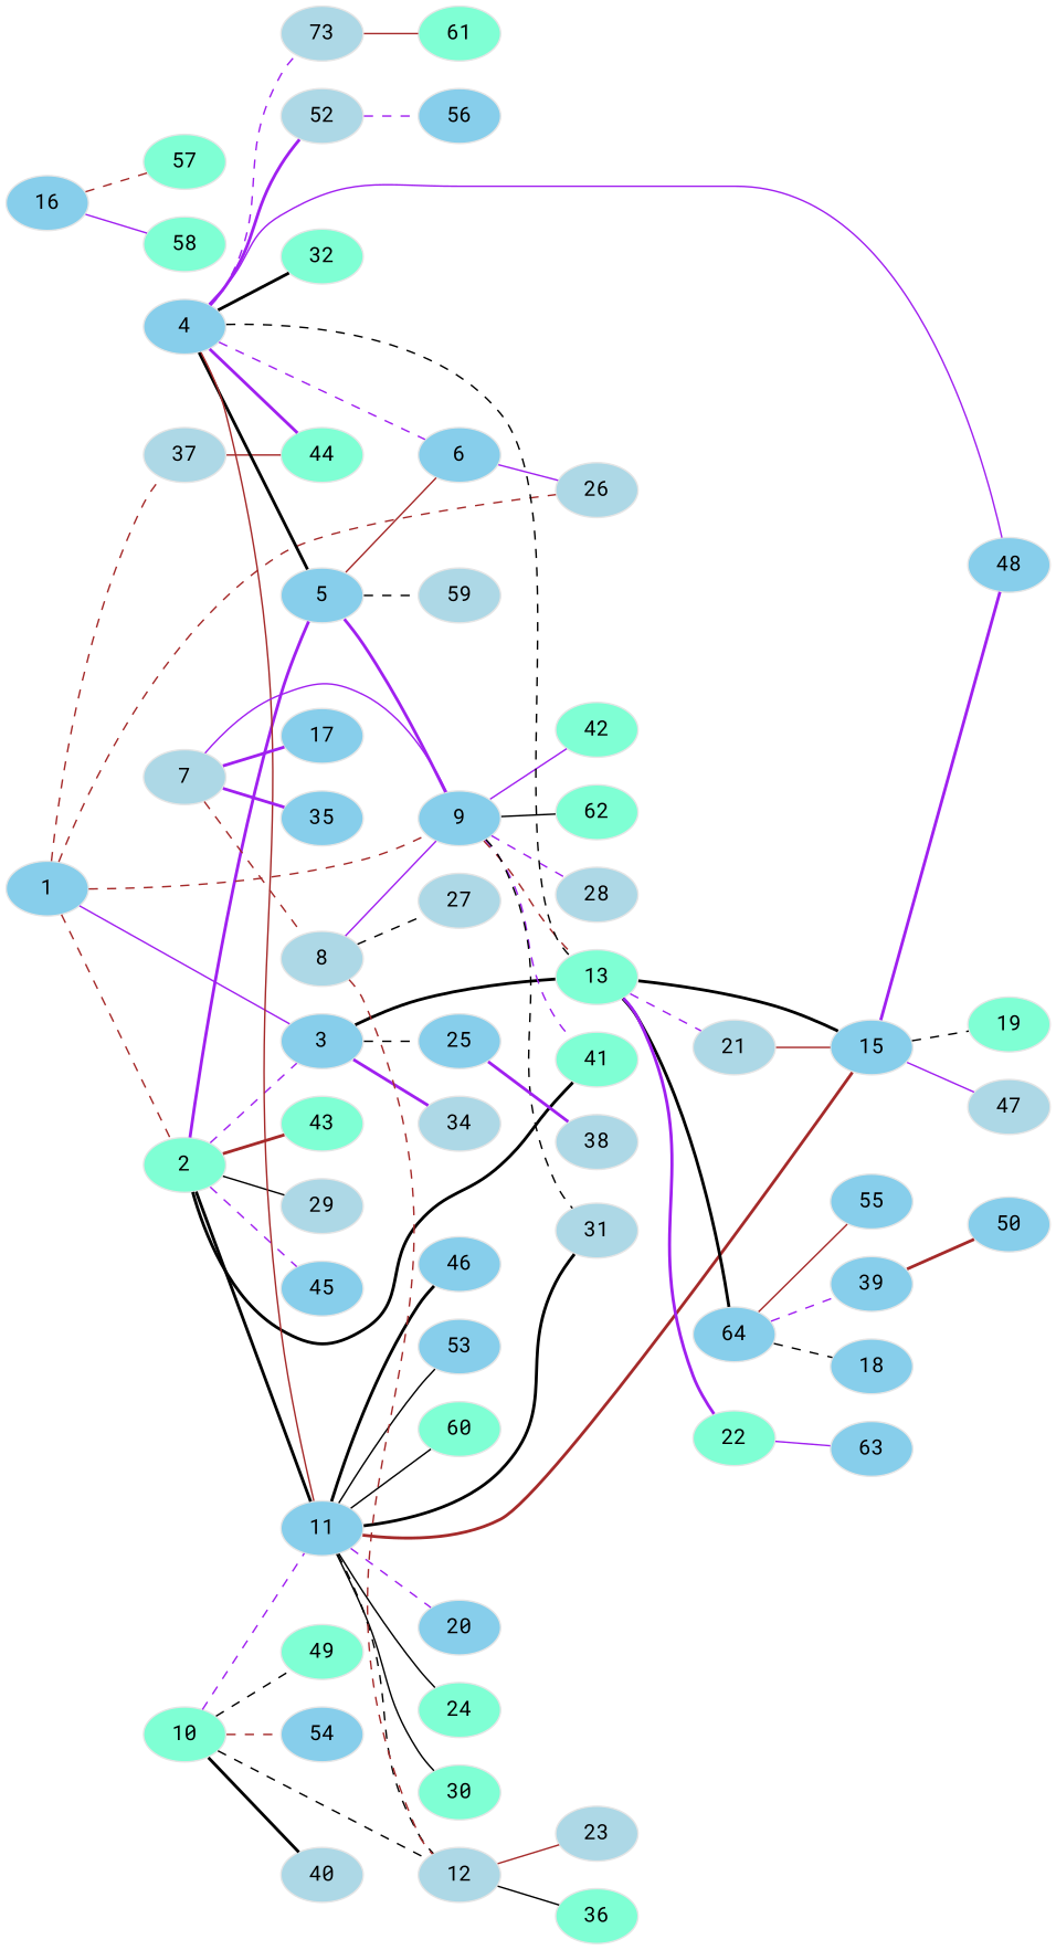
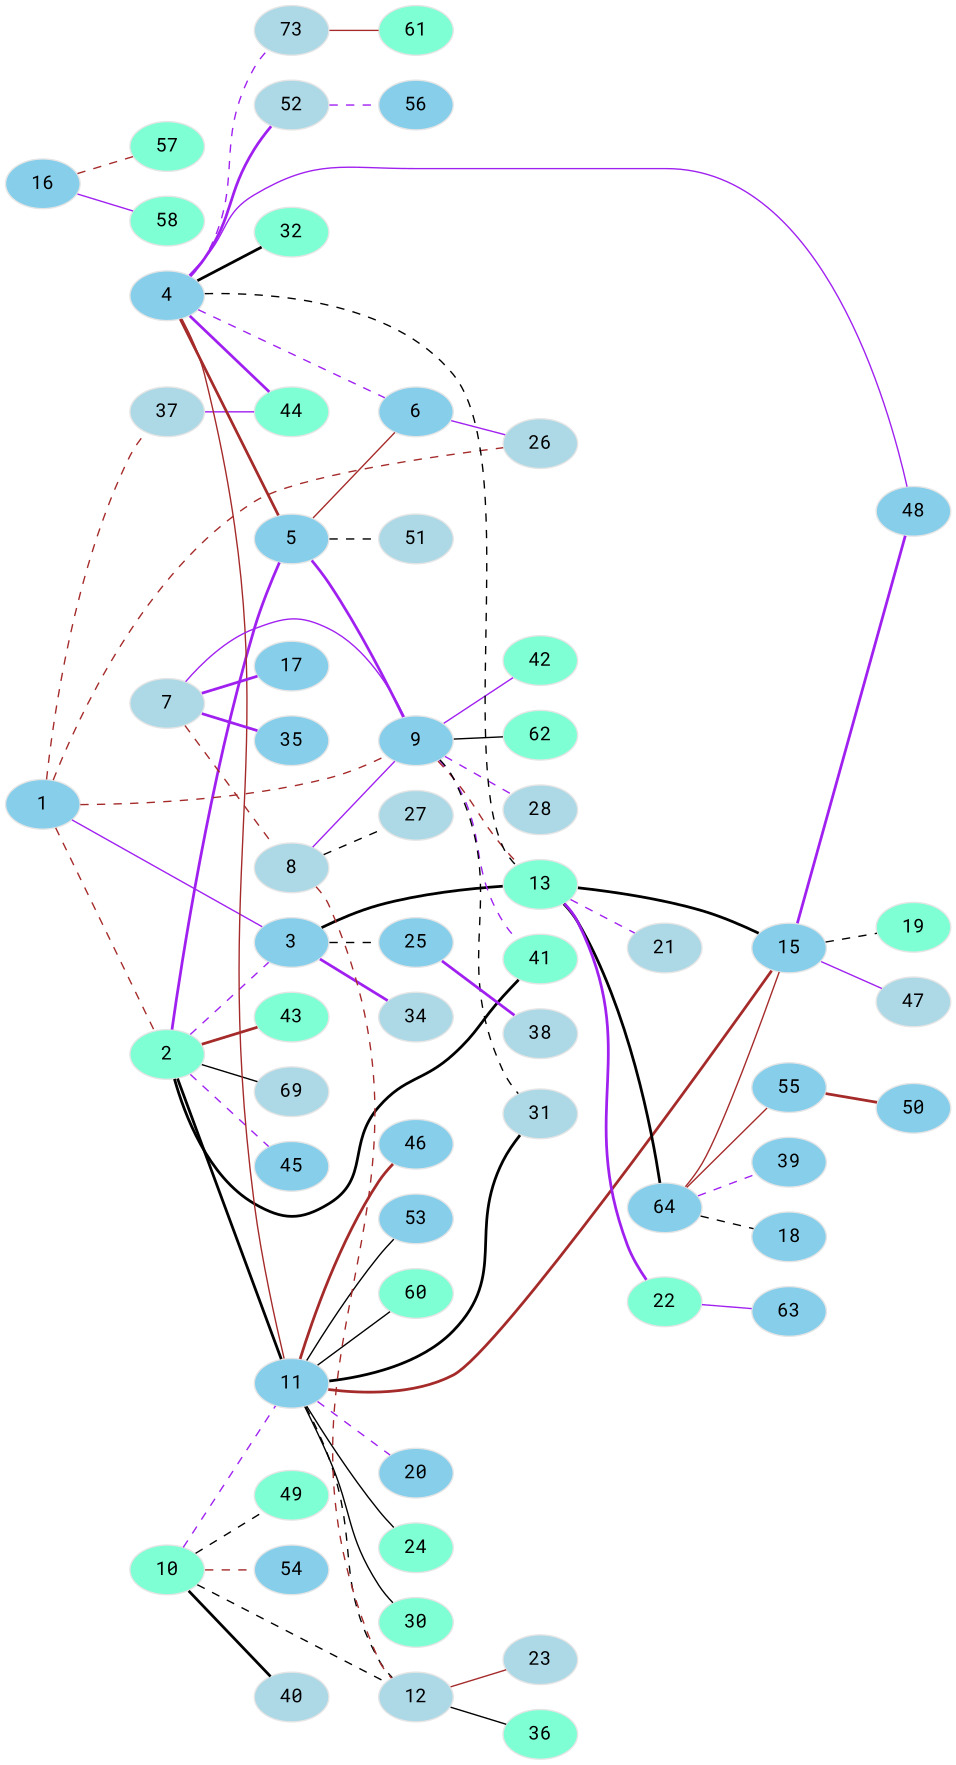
  graph {
    fontname="Roboto Mono"
    rankdir=LR
    node [color=gray90 fillcolor=skyblue fontname="Roboto Mono" style=filled]
    edge [color=purple fontname="Roboto Mono" style=dashed]
    2 [fillcolor=aquamarine]
    1
    3
    9
    26 [fillcolor=lightblue]
    37 [fillcolor=lightblue]
    5
    11
-   29 [fillcolor=lightblue]
+   29 [fillcolor=lightblue label=69]
    41 [fillcolor=aquamarine]
    43 [fillcolor=aquamarine]
    45
    13 [fillcolor=aquamarine]
    25
    34 [fillcolor=lightblue]
    28 [fillcolor=lightblue]
    31 [fillcolor=lightblue]
    42 [fillcolor=aquamarine]
    62 [fillcolor=aquamarine]
    44 [fillcolor=aquamarine]
    6
-   51 [fillcolor=lightblue label=59]
+   51 [fillcolor=lightblue]
    12 [fillcolor=lightblue]
    15
    20
    24 [fillcolor=aquamarine]
    30 [fillcolor=aquamarine]
    46
    53
    60 [fillcolor=aquamarine]
    n31 [label=64]
    21 [fillcolor=lightblue]
    22 [fillcolor=aquamarine]
    38 [fillcolor=lightblue]
    4
    32 [fillcolor=aquamarine]
    n37 [fillcolor=lightblue label=73]
    48
    52 [fillcolor=lightblue]
    61 [fillcolor=aquamarine]
    56
    7 [fillcolor=lightblue]
    8 [fillcolor=lightblue]
    17
    35
    27 [fillcolor=lightblue]
    23 [fillcolor=lightblue]
    36 [fillcolor=aquamarine]
    10 [fillcolor=aquamarine]
    40 [fillcolor=lightblue]
    49 [fillcolor=aquamarine]
    54
    19 [fillcolor=aquamarine]
    47 [fillcolor=lightblue]
    57 [fillcolor=aquamarine]
    16
    58 [fillcolor=aquamarine]
    18
    39
    55
    63
    50
    2 -- 3
    2 -- 5 [style=bold]
    2 -- 11 [color=black style=bold]
    2 -- 29 [color=black style=solid]
    2 -- 41 [color=black style=bold]
    2 -- 43 [color=brown style=bold]
    2 -- 45
    1 -- 2 [color=brown]
    1 -- 3 [style=solid]
    1 -- 9 [color=brown]
    1 -- 26 [color=brown]
    1 -- 37 [color=brown]
    3 -- 13 [color=black style=bold]
    3 -- 25 [color=black]
    3 -- 34 [style=bold]
    9 -- 41
    9 -- 13 [color=brown]
    9 -- 28
    9 -- 31 [color=black]
    9 -- 42 [style=solid]
    9 -- 62 [color=black style=solid]
-   37 -- 44 [color=brown style=solid]
+   37 -- 44 [style=solid]
    5 -- 9 [style=bold]
    5 -- 6 [color=brown style=solid]
    5 -- 51 [color=black]
    11 -- 31 [color=black style=bold]
    11 -- 12 [color=black]
    11 -- 15 [color=brown style=bold]
    11 -- 20
    11 -- 24 [color=black style=solid]
    11 -- 30 [color=black style=solid]
-   11 -- 46 [color=black style=bold]
+   11 -- 46 [color=brown style=bold]
    11 -- 53 [color=black style=solid]
    11 -- 60 [color=black style=solid]
    13 -- 15 [color=black style=bold]
    13 -- n31 [color=black style=bold]
    13 -- 21
    13 -- 22 [style=bold]
    25 -- 38 [style=bold]
    6 -- 26 [style=solid]
    12 -- 23 [color=brown style=solid]
    12 -- 36 [color=black style=solid]
    15 -- 48 [style=bold]
    15 -- 19 [color=black]
    15 -- 47 [style=solid]
-   21 -- 15 [color=brown style=solid]
+   n31 -- 15 [color=brown style=solid]
    n31 -- 18 [color=black]
    n31 -- 39
    n31 -- 55 [color=brown style=solid]
    22 -- 63 [style=solid]
-   4 -- 5 [color=black style=bold]
+   4 -- 5 [color=brown style=bold]
    4 -- 11 [color=brown style=solid]
    4 -- 13 [color=black]
    4 -- 44 [style=bold]
    4 -- 6
    4 -- 32 [color=black style=bold]
    4 -- n37
    4 -- 48 [style=solid]
    4 -- 52 [style=bold]
    n37 -- 61 [color=brown style=solid]
    52 -- 56
    7 -- 9 [style=solid]
    7 -- 8 [color=brown]
    7 -- 17 [style=bold]
    7 -- 35 [style=bold]
    8 -- 9 [style=solid]
    8 -- 12 [color=brown]
    8 -- 27 [color=black]
    10 -- 11
    10 -- 12 [color=black]
    10 -- 40 [color=black style=bold]
    10 -- 49 [color=black]
    10 -- 54 [color=brown]
    16 -- 57 [color=brown]
    16 -- 58 [style=solid]
-   39 -- 50 [color=brown style=bold]
+   55 -- 50 [color=brown style=bold]
  }
